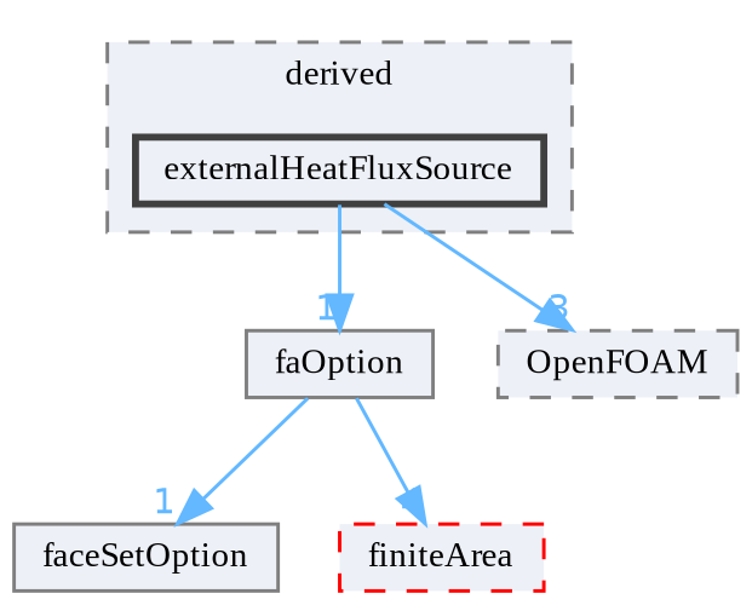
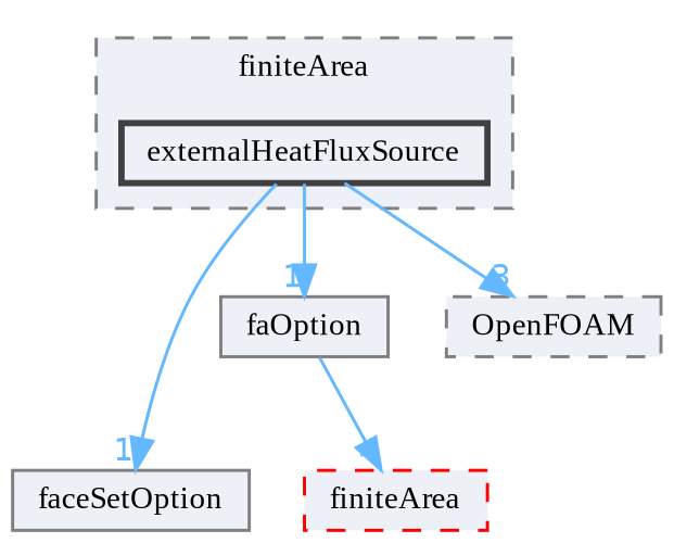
  digraph {
    compound=true
    fontname="Liberation Serif"
    node [color=grey50 fillcolor="#edf0f7" fontname="Liberation Serif" fontsize=10 shape=box style=filled]
    edge [color=steelblue1 fontcolor=steelblue1 fontname="Liberation Serif" fontsize=10 headlabel=1 labeldistance=1.5 labelfontname=Helvetica labelfontsize=10]
    n1 [color=grey25 height=0.2 label=externalHeatFluxSource style="filled,bold" width=0.4]
    n2 [height=0.2 label=faceSetOption width=0.4]
    n3 [height=0.2 label=faOption width=0.4]
    n4 [height=0.2 label=OpenFOAM style="filled,dashed" width=0.4]
    n5 [color=red height=0.2 label=finiteArea style="filled,dashed" width=0.4]
    subgraph cluster_1 {
      bgcolor="#edf0f7"
      fontsize=10
-     label=derived
+     label=finiteArea
      pencolor=grey50
      style="filled,dashed"
      n1
    }
-   n3 -> n2
+   n1 -> n2
    n1 -> n3
    n1 -> n4 [headlabel=3]
    n3 -> n5 [headlabel=4]
  }
